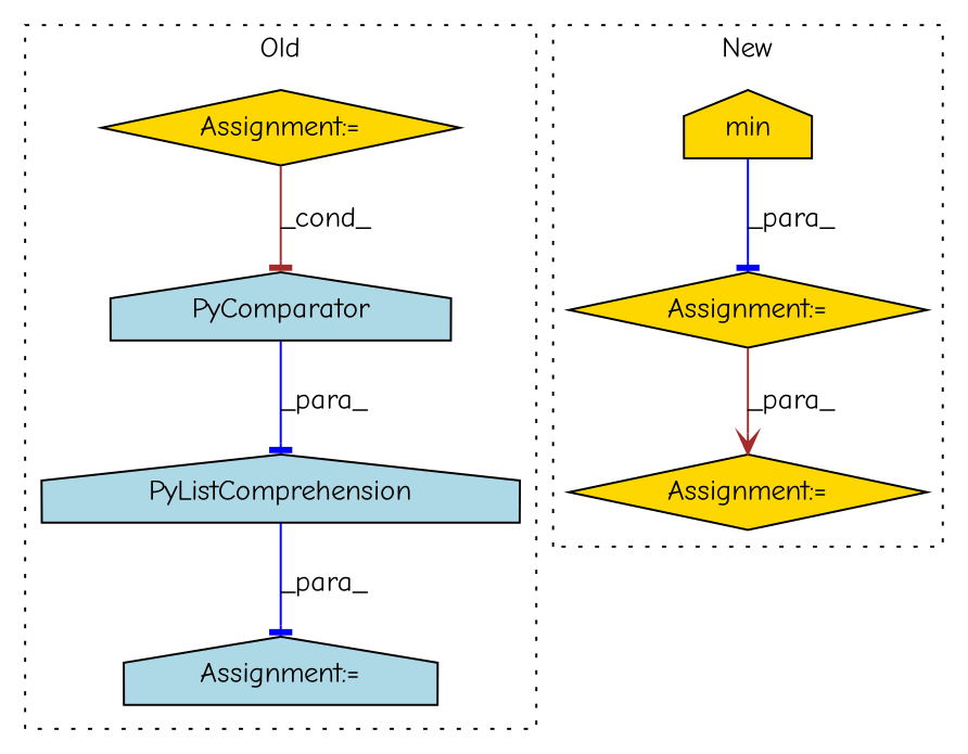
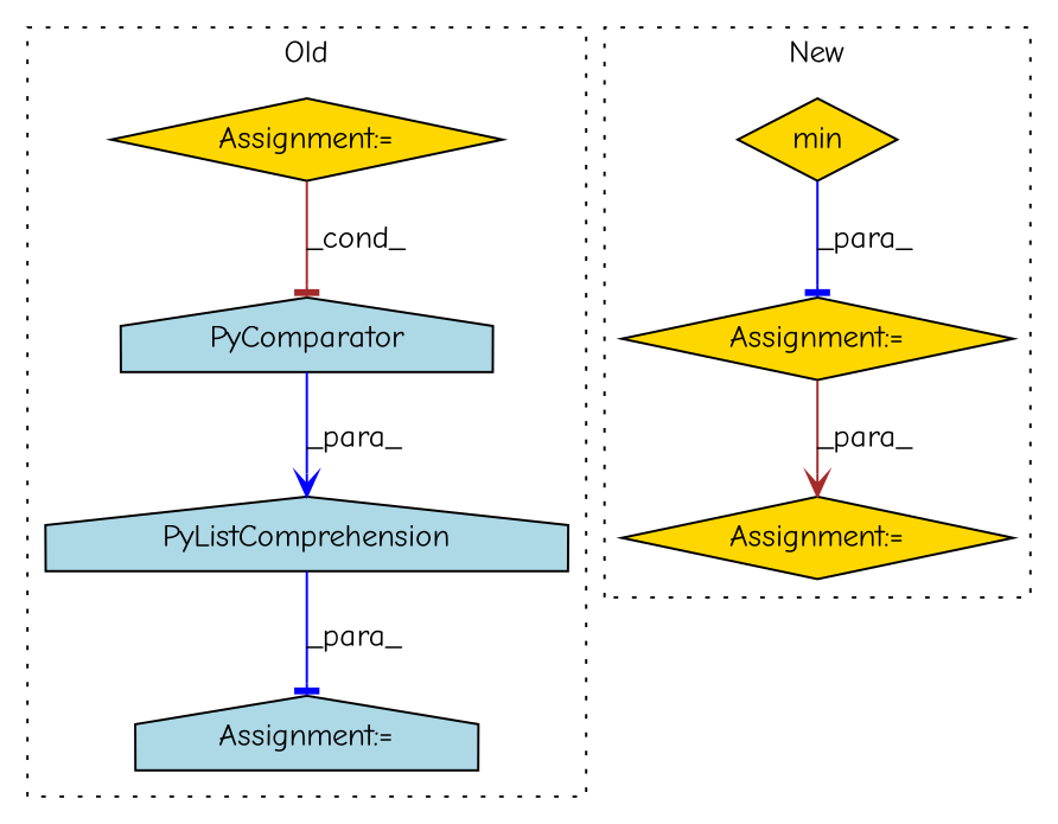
  digraph {
    fontname="Comic Neue"
    node [a=7 fillcolor=gold fontname="Comic Neue" l=24 s=1246 shape=house style=filled]
    edge [arrowhead=tee color=blue fontname="Comic Neue"]
    n1 [a=113 fillcolor=lightblue label=PyComparator]
    n2 [label="Assignment:=" shape=diamond]
    n3 [a=109 fillcolor=lightblue l=104 label=PyListComprehension s=1174]
    n4 [fillcolor=lightblue l=1 label="Assignment:=" s=1156]
-   n5 [a=32 l="4,1" label=min s="1105,1144"]
+   n5 [a=32 l="4,1" label=min s="1105,1144" shape=diamond]
    n6 [l=6 label="Assignment:=" s=1159 shape=diamond]
    n7 [l=1 label="Assignment:=" s=1104 shape=diamond]
    subgraph cluster_1 {
      label=Old
      style=dotted
      n1
      n2
      n3
      n4
    }
    subgraph cluster_2 {
      label=New
      style=dotted
      n5
      n6
      n7
    }
-   n1 -> n3 [label=_para_]
+   n1 -> n3 [arrowhead=vee label=_para_]
    n2 -> n1 [color=brown label=_cond_]
    n3 -> n4 [label=_para_]
    n5 -> n7 [label=_para_]
    n7 -> n6 [arrowhead=vee color=brown label=_para_]
  }
